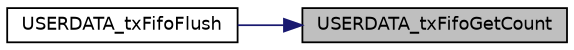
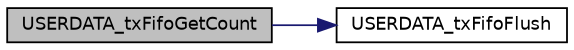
  digraph {
    rankdir=RL
    node [color=black fontname=Helvetica fontsize=10 shape=record style=filled]
    n1 [fillcolor=grey75 fontcolor=black height=0.2 label=USERDATA_txFifoGetCount width=0.4]
    n2 [fillcolor=white height=0.2 label=USERDATA_txFifoFlush width=0.4]
-   n1 -> n2 [color=midnightblue dir=back fontname=Helvetica fontsize=10 labelfontname=Helvetica labelfontsize=10 style=solid]
+   n2 -> n1 [color=midnightblue dir=back fontname=Helvetica fontsize=10 labelfontname=Helvetica labelfontsize=10 style=solid]
  }
